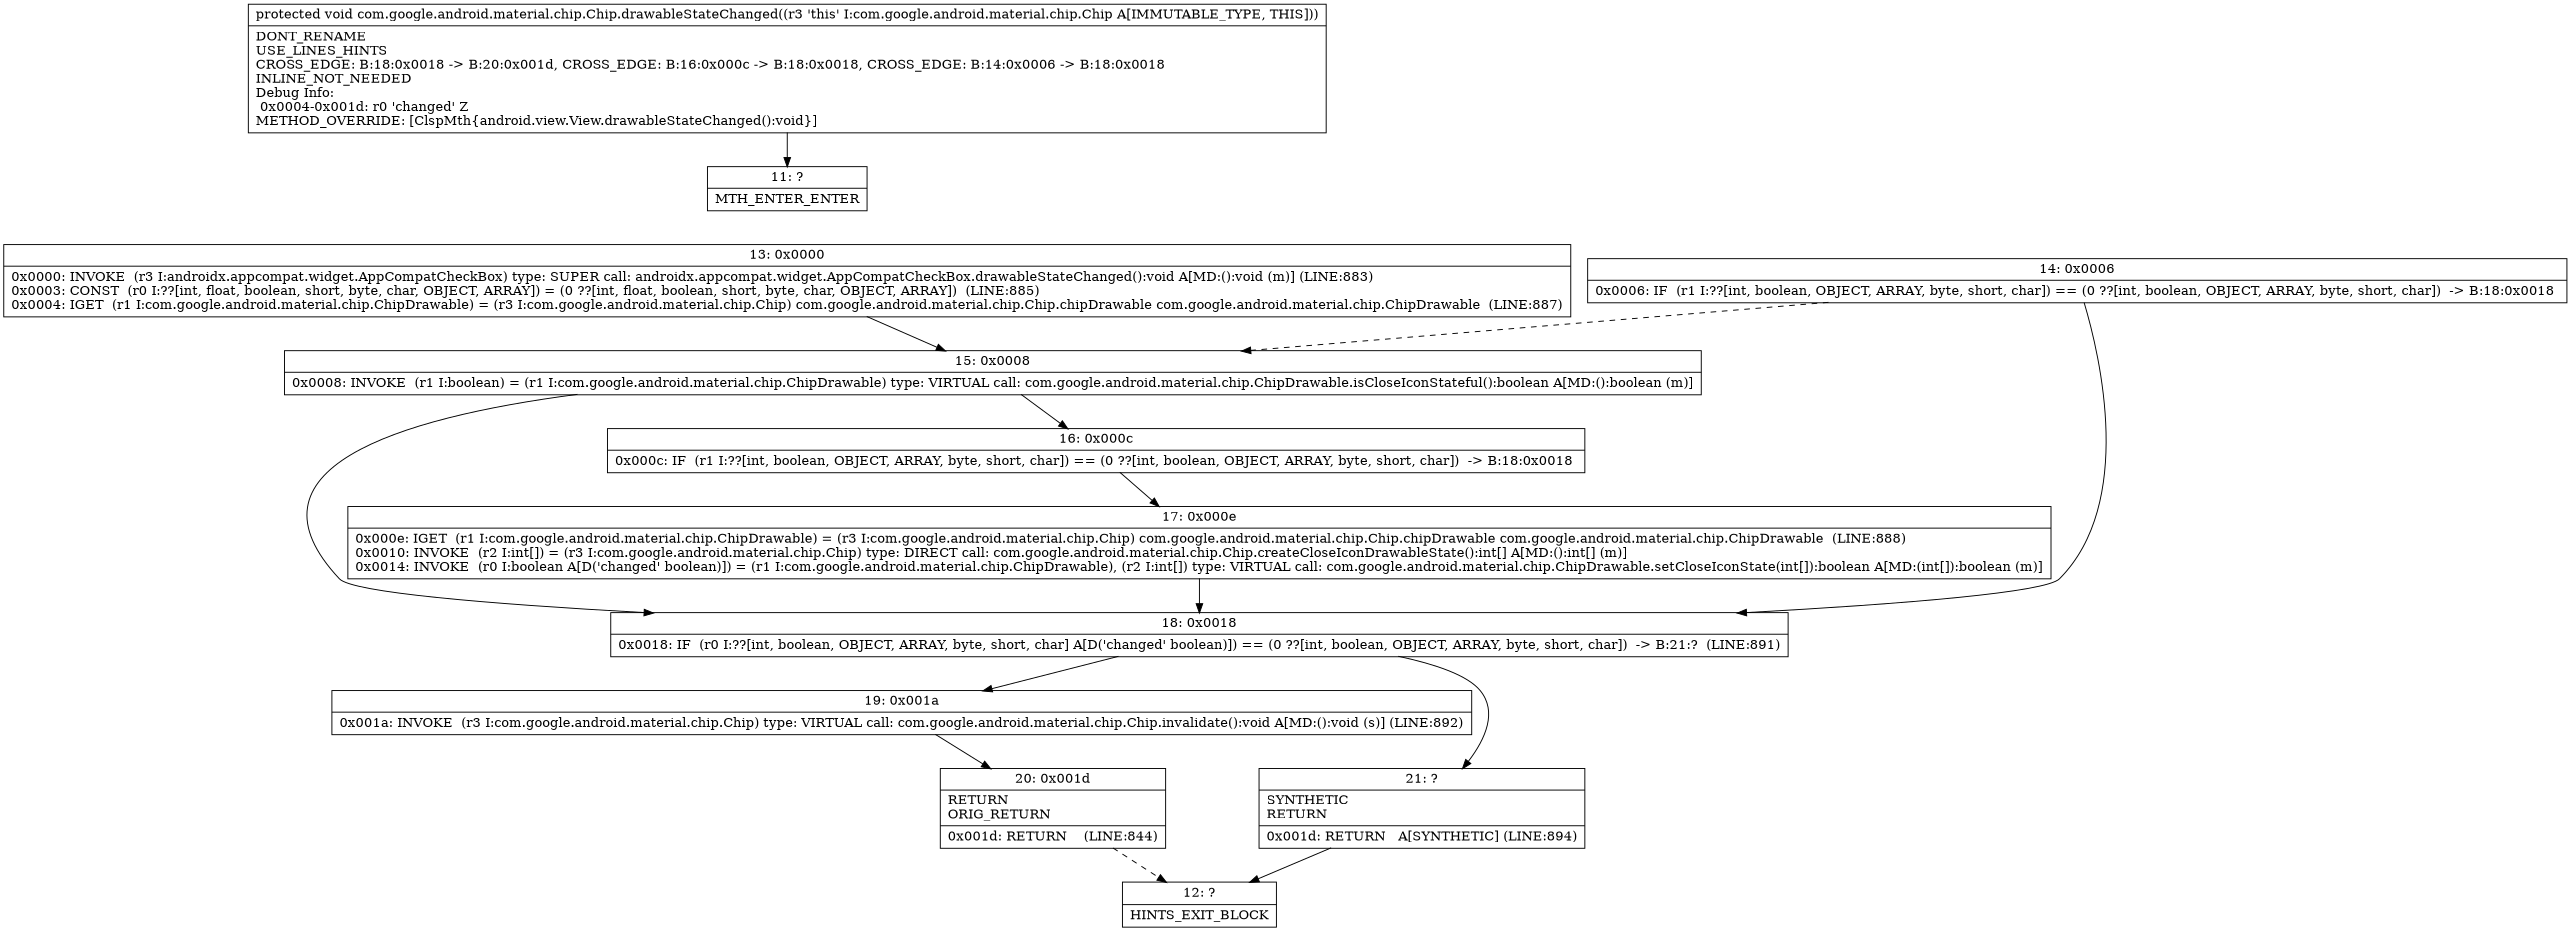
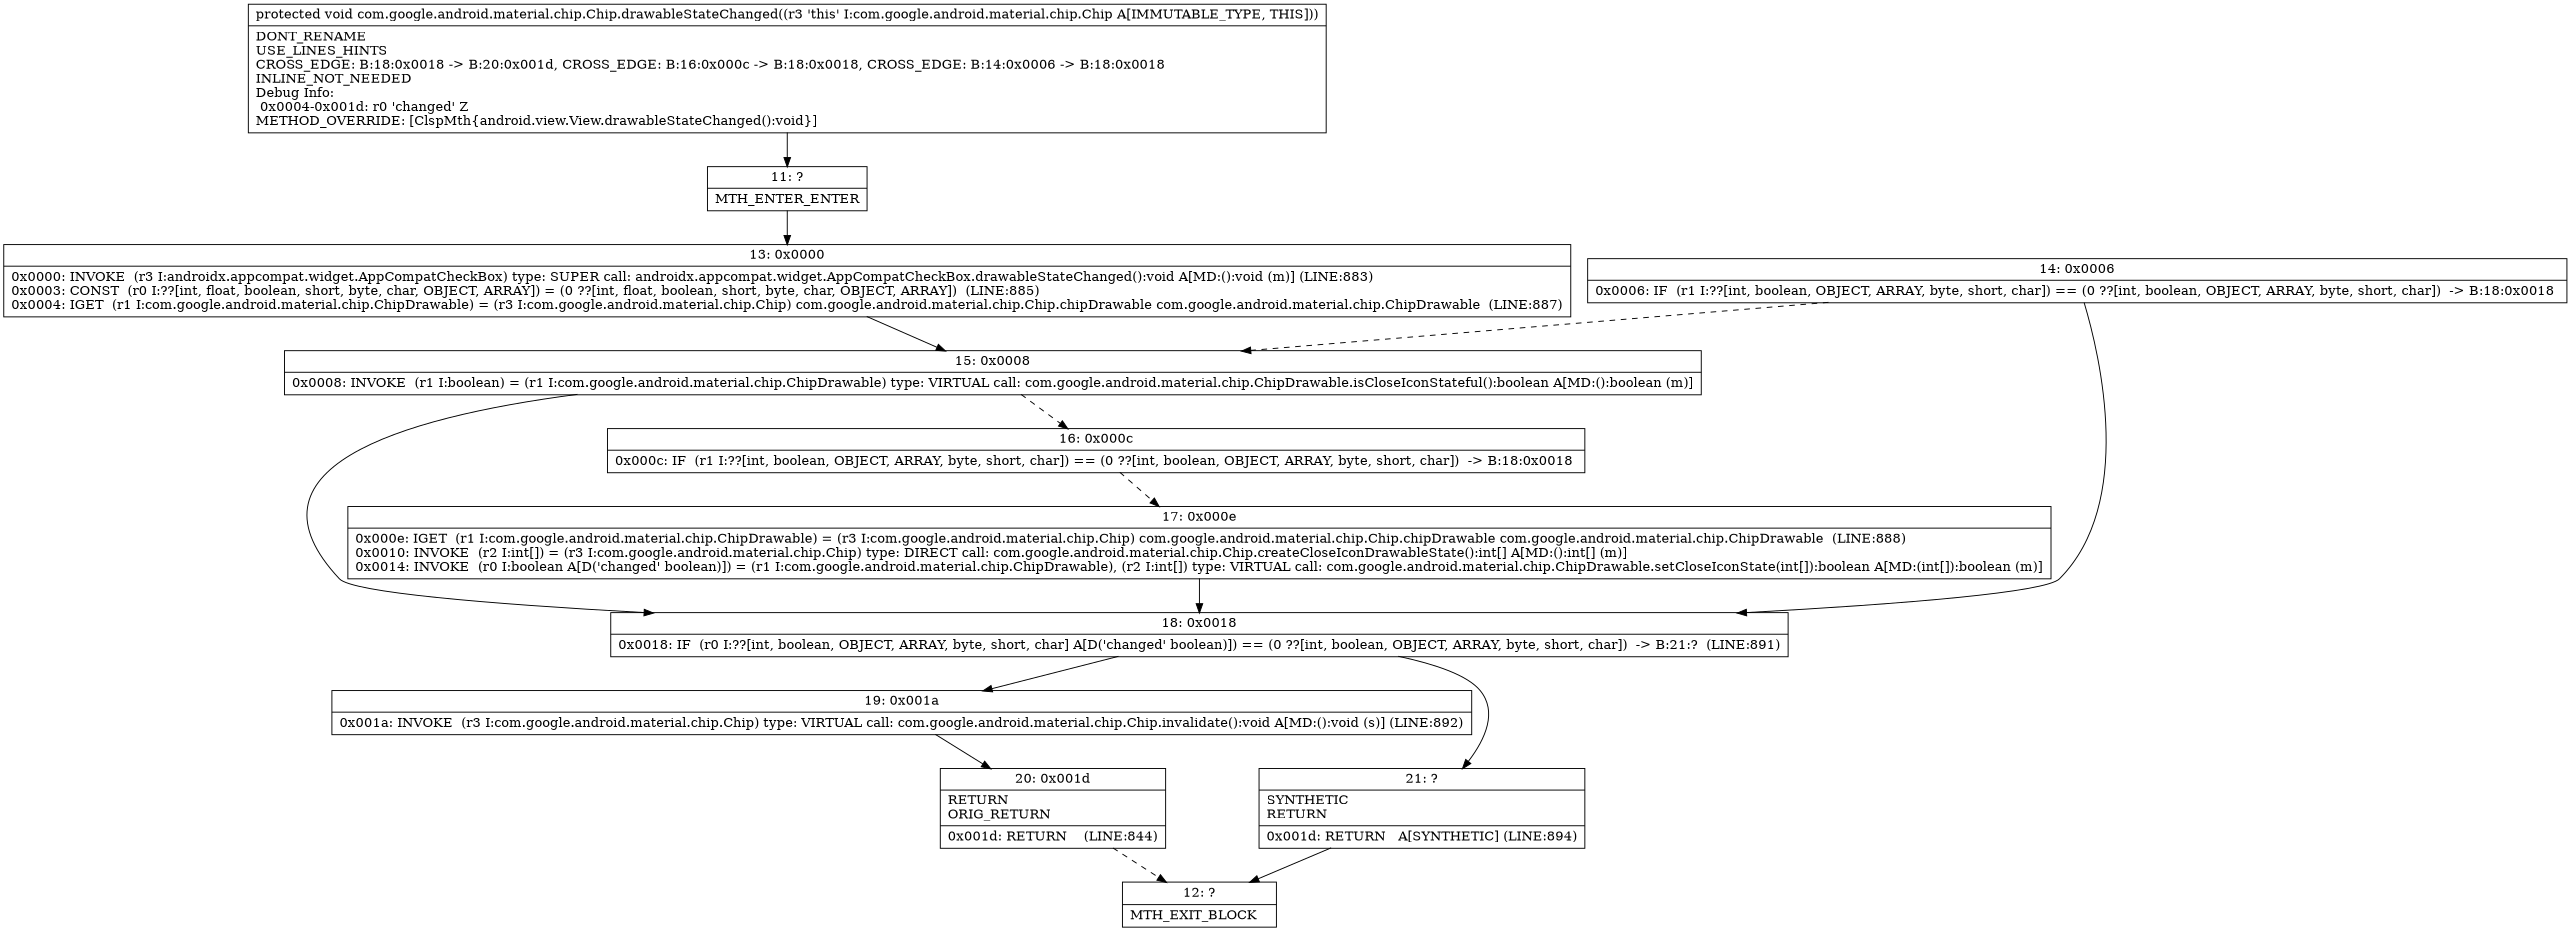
  digraph {
    node [shape=record]
    n1 [label="{11\:\ ?|MTH_ENTER_ENTER\l}"]
    n2 [label="{13\:\ 0x0000|0x0000: INVOKE  (r3 I:androidx.appcompat.widget.AppCompatCheckBox) type: SUPER call: androidx.appcompat.widget.AppCompatCheckBox.drawableStateChanged():void A[MD:():void (m)] (LINE:883)\l0x0003: CONST  (r0 I:??[int, float, boolean, short, byte, char, OBJECT, ARRAY]) = (0 ??[int, float, boolean, short, byte, char, OBJECT, ARRAY])  (LINE:885)\l0x0004: IGET  (r1 I:com.google.android.material.chip.ChipDrawable) = (r3 I:com.google.android.material.chip.Chip) com.google.android.material.chip.Chip.chipDrawable com.google.android.material.chip.ChipDrawable  (LINE:887)\l}"]
    n3 [label="{15\:\ 0x0008|0x0008: INVOKE  (r1 I:boolean) = (r1 I:com.google.android.material.chip.ChipDrawable) type: VIRTUAL call: com.google.android.material.chip.ChipDrawable.isCloseIconStateful():boolean A[MD:():boolean (m)]\l}"]
    n4 [label="{14\:\ 0x0006|0x0006: IF  (r1 I:??[int, boolean, OBJECT, ARRAY, byte, short, char]) == (0 ??[int, boolean, OBJECT, ARRAY, byte, short, char])  \-\> B:18:0x0018 \l}"]
    n5 [label="{18\:\ 0x0018|0x0018: IF  (r0 I:??[int, boolean, OBJECT, ARRAY, byte, short, char] A[D('changed' boolean)]) == (0 ??[int, boolean, OBJECT, ARRAY, byte, short, char])  \-\> B:21:?  (LINE:891)\l}"]
    n6 [label="{16\:\ 0x000c|0x000c: IF  (r1 I:??[int, boolean, OBJECT, ARRAY, byte, short, char]) == (0 ??[int, boolean, OBJECT, ARRAY, byte, short, char])  \-\> B:18:0x0018 \l}"]
    n7 [label="{19\:\ 0x001a|0x001a: INVOKE  (r3 I:com.google.android.material.chip.Chip) type: VIRTUAL call: com.google.android.material.chip.Chip.invalidate():void A[MD:():void (s)] (LINE:892)\l}"]
    n8 [label="{21\:\ ?|SYNTHETIC\lRETURN\l|0x001d: RETURN   A[SYNTHETIC] (LINE:894)\l}"]
    n9 [label="{17\:\ 0x000e|0x000e: IGET  (r1 I:com.google.android.material.chip.ChipDrawable) = (r3 I:com.google.android.material.chip.Chip) com.google.android.material.chip.Chip.chipDrawable com.google.android.material.chip.ChipDrawable  (LINE:888)\l0x0010: INVOKE  (r2 I:int[]) = (r3 I:com.google.android.material.chip.Chip) type: DIRECT call: com.google.android.material.chip.Chip.createCloseIconDrawableState():int[] A[MD:():int[] (m)]\l0x0014: INVOKE  (r0 I:boolean A[D('changed' boolean)]) = (r1 I:com.google.android.material.chip.ChipDrawable), (r2 I:int[]) type: VIRTUAL call: com.google.android.material.chip.ChipDrawable.setCloseIconState(int[]):boolean A[MD:(int[]):boolean (m)]\l}"]
    n10 [label="{20\:\ 0x001d|RETURN\lORIG_RETURN\l|0x001d: RETURN    (LINE:844)\l}"]
-   n11 [label="{12\:\ ?|HINTS_EXIT_BLOCK\l}"]
+   n11 [label="{12\:\ ?|MTH_EXIT_BLOCK\l}"]
    n12 [label="{protected void com.google.android.material.chip.Chip.drawableStateChanged((r3 'this' I:com.google.android.material.chip.Chip A[IMMUTABLE_TYPE, THIS]))  | DONT_RENAME\lUSE_LINES_HINTS\lCROSS_EDGE: B:18:0x0018 \-\> B:20:0x001d, CROSS_EDGE: B:16:0x000c \-\> B:18:0x0018, CROSS_EDGE: B:14:0x0006 \-\> B:18:0x0018\lINLINE_NOT_NEEDED\lDebug Info:\l  0x0004\-0x001d: r0 'changed' Z\lMETHOD_OVERRIDE: [ClspMth\{android.view.View.drawableStateChanged():void\}]\l}"]
+   n1 -> n2
    n2 -> n3
    n3 -> n5
-   n3 -> n6
+   n3 -> n6 [style=dashed]
    n4 -> n3 [style=dashed]
    n4 -> n5
    n5 -> n7 [style=solid]
    n5 -> n8
-   n6 -> n9 [style=solid]
+   n6 -> n9 [style=dashed]
    n7 -> n10
    n8 -> n11
    n9 -> n5
    n10 -> n11 [style=dashed]
    n12 -> n1
  }
